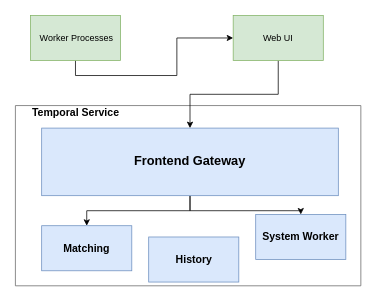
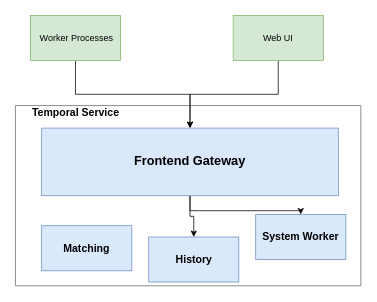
  <mxCell id="0" />
  <mxCell id="1" parent="0" />
- <mxCell id="2" style="edgeStyle=orthogonalEdgeStyle;rounded=0;orthogonalLoop=1;jettySize=auto;html=1;exitX=0.5;exitY=1;exitDx=0;exitDy=0;" edge="1" parent="1" source="3" target="13"><mxGeometry relative="1" as="geometry" /></mxCell>
+ <mxCell id="2" style="edgeStyle=orthogonalEdgeStyle;rounded=0;orthogonalLoop=1;jettySize=auto;html=1;exitX=0.5;exitY=1;exitDx=0;exitDy=0;entryX=0.5;entryY=0;entryDx=0;entryDy=0;" edge="1" parent="1" source="3" target="8"><mxGeometry relative="1" as="geometry" /></mxCell>
  <mxCell id="3" value="&amp;nbsp;Worker Processes" style="rounded=0;whiteSpace=wrap;html=1;fillColor=#d5e8d4;strokeColor=#82b366;" vertex="1" parent="1"><mxGeometry x="40" y="20" width="120" height="60" as="geometry" /></mxCell>
  <mxCell id="4" value="" style="swimlane;startSize=0;fillColor=#f5f5f5;fontColor=#333333;strokeColor=#666666;" vertex="1" parent="1"><mxGeometry x="20" y="140" width="460" height="240" as="geometry" /></mxCell>
  <mxCell id="5" value="&lt;h3&gt;Temporal Service&lt;/h3&gt;" style="text;html=1;align=center;verticalAlign=middle;resizable=0;points=[];autosize=1;strokeColor=none;fillColor=none;" vertex="1" parent="4"><mxGeometry x="10" y="-20" width="140" height="60" as="geometry" /></mxCell>
- <mxCell id="6" style="edgeStyle=orthogonalEdgeStyle;rounded=0;orthogonalLoop=1;jettySize=auto;html=1;exitX=0.5;exitY=1;exitDx=0;exitDy=0;" edge="1" parent="4" source="8" target="10"><mxGeometry relative="1" as="geometry" /></mxCell>
+ <mxCell id="6" style="edgeStyle=orthogonalEdgeStyle;rounded=0;orthogonalLoop=1;jettySize=auto;html=1;exitX=0.5;exitY=1;exitDx=0;exitDy=0;" edge="1" parent="4" source="8" target="9"><mxGeometry relative="1" as="geometry" /></mxCell>
  <mxCell id="7" style="edgeStyle=orthogonalEdgeStyle;rounded=0;orthogonalLoop=1;jettySize=auto;html=1;exitX=0.5;exitY=1;exitDx=0;exitDy=0;entryX=0.5;entryY=0;entryDx=0;entryDy=0;" edge="1" parent="4" source="8" target="11"><mxGeometry relative="1" as="geometry" /></mxCell>
  <mxCell id="8" value="&lt;h4&gt;&lt;font style=&quot;font-size: 17px;&quot;&gt;Frontend Gateway&lt;/font&gt;&lt;/h4&gt;" style="rounded=0;whiteSpace=wrap;html=1;fillColor=#dae8fc;strokeColor=#6c8ebf;" vertex="1" parent="4"><mxGeometry x="35" y="30" width="395" height="90" as="geometry" /></mxCell>
  <mxCell id="9" value="&lt;h3&gt;History&lt;/h3&gt;" style="rounded=0;whiteSpace=wrap;html=1;fillColor=#dae8fc;strokeColor=#6c8ebf;" vertex="1" parent="4"><mxGeometry x="177.5" y="175" width="120" height="60" as="geometry" /></mxCell>
  <mxCell id="10" value="&lt;h3&gt;Matching&lt;/h3&gt;" style="rounded=0;whiteSpace=wrap;html=1;fillColor=#dae8fc;strokeColor=#6c8ebf;" vertex="1" parent="4"><mxGeometry x="35" y="160" width="120" height="60" as="geometry" /></mxCell>
  <mxCell id="11" value="&lt;h3&gt;System Worker&lt;/h3&gt;" style="rounded=0;whiteSpace=wrap;html=1;fillColor=#dae8fc;strokeColor=#6c8ebf;" vertex="1" parent="4"><mxGeometry x="320" y="145" width="120" height="60" as="geometry" /></mxCell>
  <mxCell id="12" style="edgeStyle=orthogonalEdgeStyle;rounded=0;orthogonalLoop=1;jettySize=auto;html=1;exitX=0.5;exitY=1;exitDx=0;exitDy=0;" edge="1" parent="1" source="13" target="8"><mxGeometry relative="1" as="geometry" /></mxCell>
  <mxCell id="13" value="Web UI" style="rounded=0;whiteSpace=wrap;html=1;fillColor=#d5e8d4;strokeColor=#82b366;" vertex="1" parent="1"><mxGeometry x="310" y="20" width="120" height="60" as="geometry" /></mxCell>
